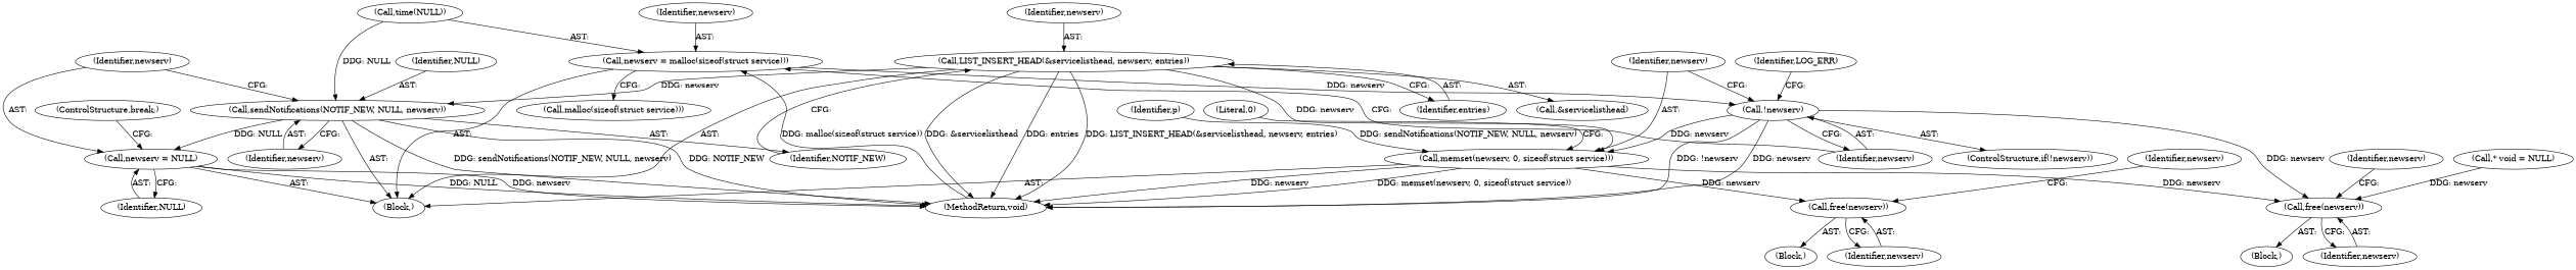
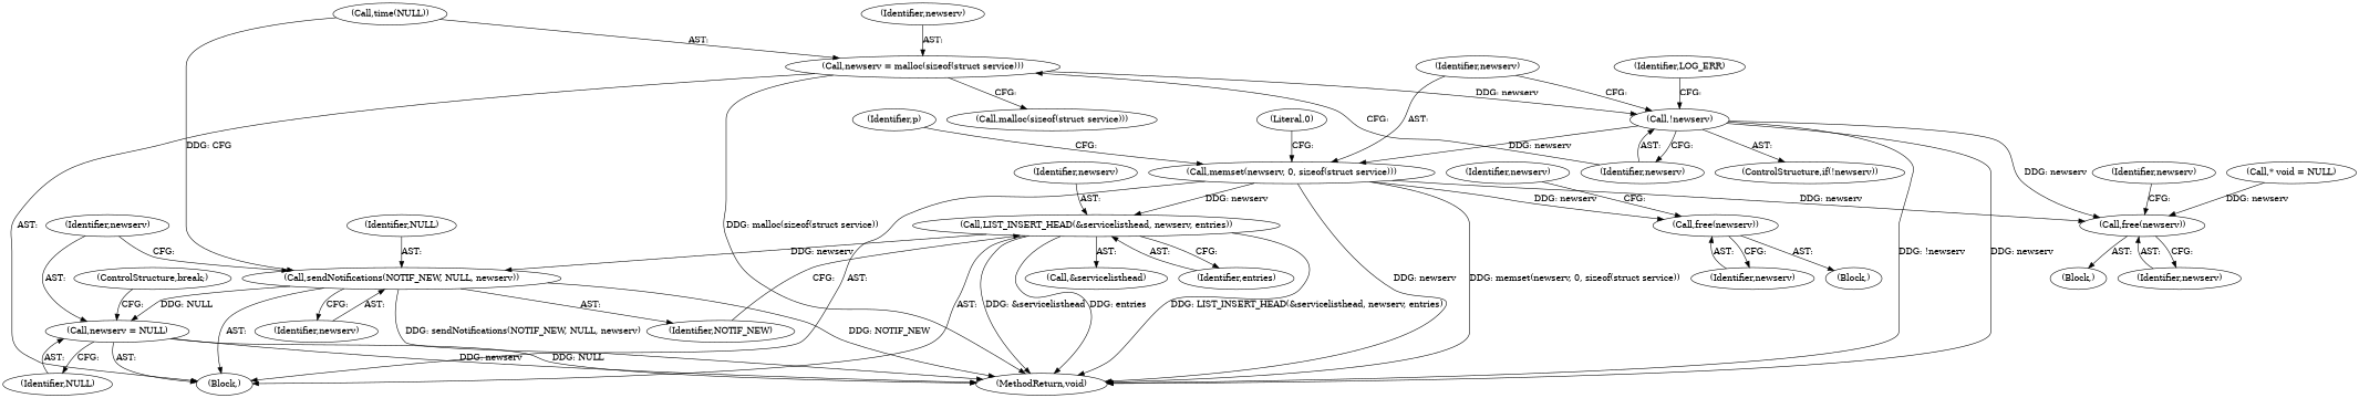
  digraph {
    n1 [label="(Call,newserv = malloc(sizeof(struct service)))"]
    n2 [label="(Call,!newserv)"]
    n3 [label="(MethodReturn,void)"]
    n4 [label="(Block,)"]
    n5 [label="(Call,malloc(sizeof(struct service)))"]
    n6 [label="(Call,memset(newserv, 0, sizeof(struct service)))"]
    n7 [label="(Call,free(newserv))"]
    n8 [label="(Identifier,newserv)"]
    n9 [label="(ControlStructure,if(!newserv))"]
    n10 [label="(Call,free(newserv))"]
    n11 [label="(Call,LIST_INSERT_HEAD(&servicelisthead, newserv, entries))"]
    n12 [label="(Block,)"]
    n13 [label="(Identifier,newserv)"]
    n14 [label="(Block,)"]
    n15 [label="(Identifier,newserv)"]
    n16 [label="(Call,sendNotifications(NOTIF_NEW, NULL, newserv))"]
    n17 [label="(Identifier,entries)"]
    n18 [label="(Call,&servicelisthead)"]
    n19 [label="(Call,newserv = NULL)"]
    n20 [label="(Identifier,newserv)"]
    n21 [label="(Identifier,NOTIF_NEW)"]
    n22 [label="(Identifier,NULL)"]
    n23 [label="(Identifier,newserv)"]
    n24 [label="(Identifier,newserv)"]
    n25 [label="(Identifier,newserv)"]
    n26 [label="(Literal,0)"]
    n27 [label="(Identifier,newserv)"]
    n28 [label="(Identifier,p)"]
    n29 [label="(Call,time(NULL))"]
    n30 [label="(Identifier,newserv)"]
    n31 [label="(Call,* void = NULL)"]
    n32 [label="(Identifier,LOG_ERR)"]
    n33 [label="(Identifier,newserv)"]
    n34 [label="(Identifier,NULL)"]
    n35 [label="(ControlStructure,break;)"]
    n1 -> n2 [label="DDG: newserv"]
-   n3 -> n1 [label="DDG: malloc(sizeof(struct service))"]
+   n1 -> n3 [label="DDG: malloc(sizeof(struct service))"]
    n1 -> n4 [label="AST: "]
    n1 -> n5 [label="CFG: "]
    n2 -> n3 [label="DDG: !newserv"]
    n2 -> n3 [label="DDG: newserv"]
    n2 -> n6 [label="DDG: newserv"]
    n2 -> n7 [label="DDG: newserv"]
    n2 -> n8 [label="CFG: "]
    n2 -> n9 [label="AST: "]
    n6 -> n3 [label="DDG: newserv"]
    n6 -> n3 [label="DDG: memset(newserv, 0, sizeof(struct service))"]
    n6 -> n4 [label="AST: "]
    n6 -> n7 [label="DDG: newserv"]
    n6 -> n10 [label="DDG: newserv"]
-   n11 -> n6 [label="DDG: newserv"]
+   n6 -> n11 [label="DDG: newserv"]
    n7 -> n12 [label="AST: "]
    n7 -> n13 [label="CFG: "]
    n8 -> n1 [label="CFG: "]
    n8 -> n2 [label="AST: "]
    n10 -> n14 [label="AST: "]
    n10 -> n15 [label="CFG: "]
    n11 -> n3 [label="DDG: LIST_INSERT_HEAD(&servicelisthead, newserv, entries)"]
    n11 -> n3 [label="DDG: &servicelisthead"]
    n11 -> n3 [label="DDG: entries"]
    n11 -> n4 [label="AST: "]
    n11 -> n16 [label="DDG: newserv"]
    n11 -> n17 [label="CFG: "]
    n11 -> n18 [label="AST: "]
    n13 -> n7 [label="AST: "]
    n15 -> n10 [label="AST: "]
    n16 -> n3 [label="DDG: sendNotifications(NOTIF_NEW, NULL, newserv)"]
    n16 -> n3 [label="DDG: NOTIF_NEW"]
    n16 -> n4 [label="AST: "]
    n16 -> n19 [label="DDG: NULL"]
    n16 -> n20 [label="CFG: "]
    n16 -> n21 [label="AST: "]
    n17 -> n11 [label="AST: "]
    n19 -> n3 [label="DDG: newserv"]
    n19 -> n3 [label="DDG: NULL"]
    n19 -> n4 [label="AST: "]
    n19 -> n22 [label="CFG: "]
    n20 -> n16 [label="AST: "]
    n21 -> n11 [label="CFG: "]
    n22 -> n19 [label="AST: "]
    n23 -> n11 [label="AST: "]
    n24 -> n1 [label="AST: "]
    n25 -> n2 [label="CFG: "]
    n25 -> n6 [label="AST: "]
    n26 -> n6 [label="CFG: "]
    n27 -> n16 [label="CFG: "]
    n27 -> n19 [label="AST: "]
-   n28 -> n6 [label="DDG: sendNotifications(NOTIF_NEW, NULL, newserv)"]
+   n28 -> n6 [label="CFG: "]
    n29 -> n1 [label="AST: "]
-   n29 -> n16 [label="DDG: NULL"]
+   n29 -> n16 [label="DDG: CFG"]
    n30 -> n7 [label="CFG: "]
    n31 -> n7 [label="DDG: newserv"]
    n32 -> n2 [label="CFG: "]
    n33 -> n10 [label="CFG: "]
    n34 -> n16 [label="AST: "]
    n35 -> n19 [label="CFG: "]
  }
